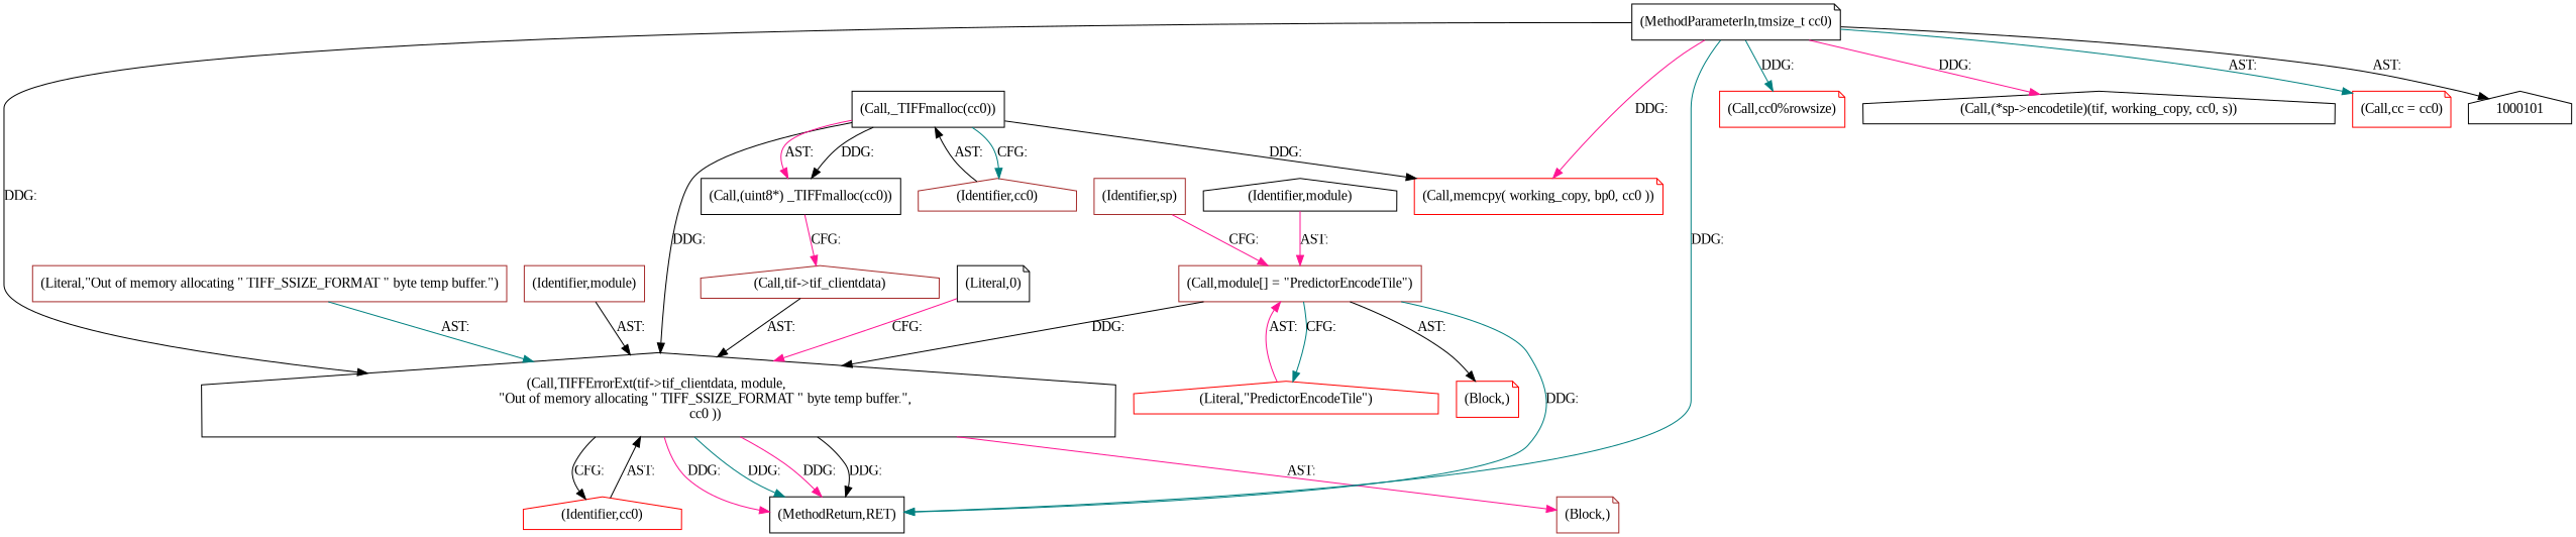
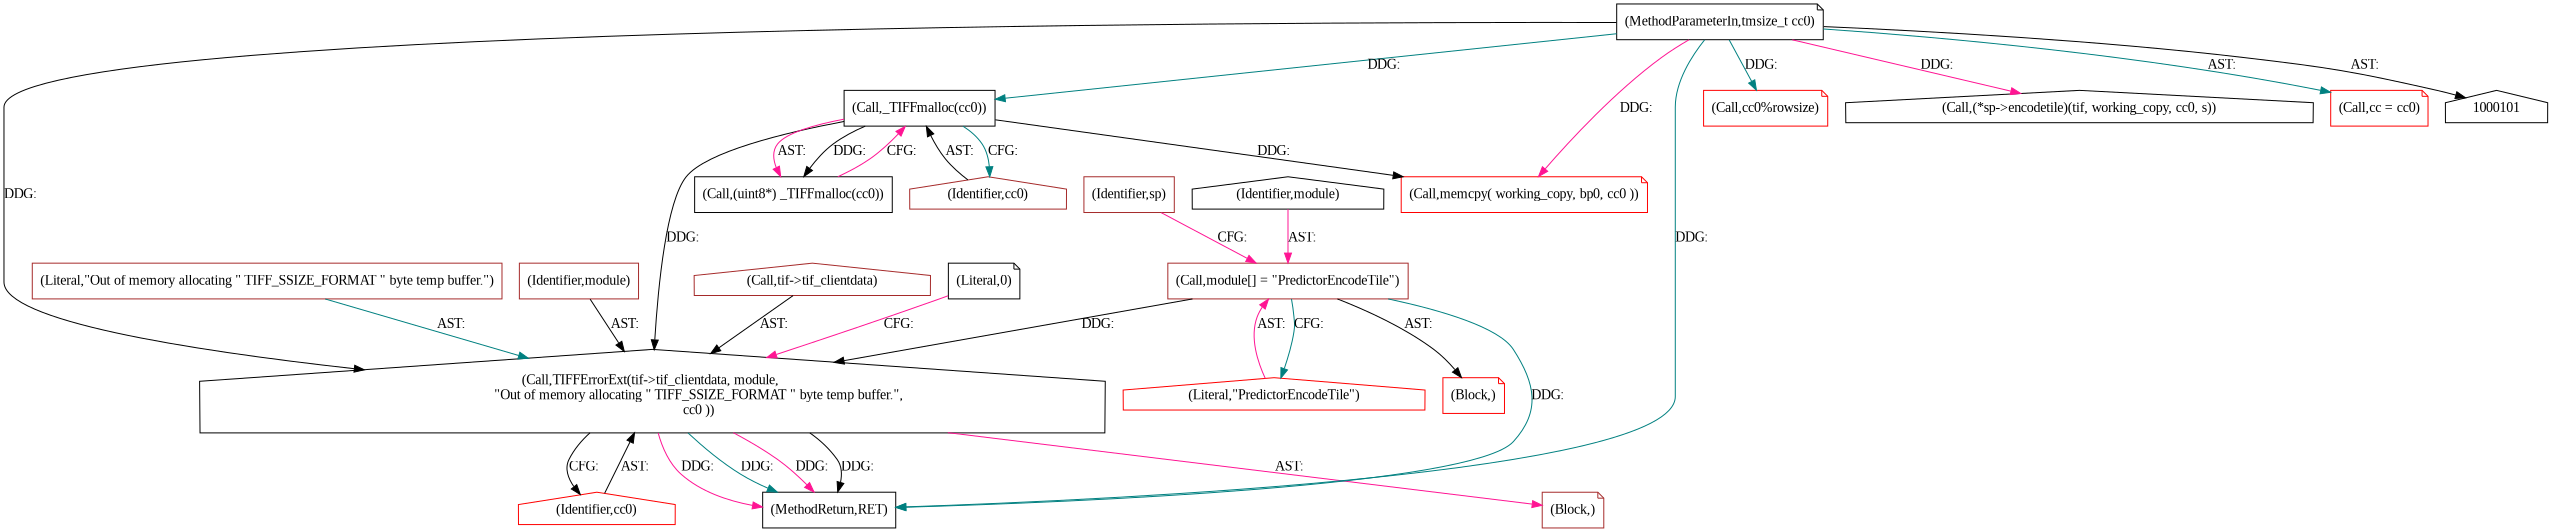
  digraph {
    fontname="Liberation Serif"
    node [color=black fontname="Liberation Serif" shape=house]
    edge [color=black fontname="Liberation Serif"]
    n1 [label="(Call,TIFFErrorExt(tif->tif_clientdata, module, \n                         \"Out of memory allocating \" TIFF_SSIZE_FORMAT \" byte temp buffer.\",\n                         cc0 ))"]
    n2 [color=red label="(Identifier,cc0)"]
    n3 [color=brown label="(Block,)" shape=note]
    n4 [label="(MethodReturn,RET)" shape=box]
    n5 [color=brown label="(Call,module[] = \"PredictorEncodeTile\")" shape=box]
    n6 [color=red label="(Literal,\"PredictorEncodeTile\")"]
    n7 [color=red label="(Block,)" shape=note]
    n8 [label="(Call,_TIFFmalloc(cc0))" shape=box]
    n9 [color=red label="(Call,memcpy( working_copy, bp0, cc0 ))" shape=note]
    n10 [color=brown label="(Identifier,cc0)"]
    n11 [label="(Call,(uint8*) _TIFFmalloc(cc0))" shape=box]
    n12 [label="(MethodParameterIn,tmsize_t cc0)" shape=note]
    n13 [color=red label="(Call,cc0%rowsize)" shape=note]
    n14 [label="(Call,(*sp->encodetile)(tif, working_copy, cc0, s))"]
    n15 [color=red label="(Call,cc = cc0)" shape=note]
    1000101
    n17 [color=brown label="(Identifier,sp)" shape=box]
    n18 [label="(Literal,0)" shape=note]
    n19 [color=brown label="(Call,tif->tif_clientdata)"]
    n20 [color=brown label="(Literal,\"Out of memory allocating \" TIFF_SSIZE_FORMAT \" byte temp buffer.\")" shape=box]
    n21 [color=brown label="(Identifier,module)" shape=box]
    n22 [label="(Identifier,module)"]
    n1 -> n2 [label="CFG: "]
    n1 -> n3 [color=deeppink label="AST: "]
    n1 -> n4 [label="DDG: "]
    n1 -> n4 [color=deeppink label="DDG: "]
    n1 -> n4 [color=teal label="DDG: "]
    n1 -> n4 [color=deeppink label="DDG: "]
    n2 -> n1 [label="AST: "]
    n5 -> n1 [label="DDG: "]
    n5 -> n4 [color=teal label="DDG: "]
    n5 -> n6 [color=teal label="CFG: "]
    n5 -> n7 [label="AST: "]
    n6 -> n5 [color=deeppink label="AST: "]
    n8 -> n1 [label="DDG: "]
    n8 -> n9 [label="DDG: "]
    n8 -> n10 [color=teal label="CFG: "]
    n8 -> n11 [color=deeppink label="AST: "]
    n8 -> n11 [label="DDG: "]
    n10 -> n8 [label="AST: "]
-   n11 -> n19 [color=deeppink label="CFG: "]
+   n11 -> n8 [color=deeppink label="CFG: "]
    n12 -> n1 [label="DDG: "]
    n12 -> n4 [color=teal label="DDG: "]
+   n12 -> n8 [color=teal label="DDG: "]
    n12 -> n9 [color=deeppink label="DDG: "]
    n12 -> n13 [color=teal label="DDG: "]
    n12 -> n14 [color=deeppink label="DDG: "]
    n12 -> n15 [color=teal label="AST: "]
    n12 -> 1000101 [label="AST: "]
    n17 -> n5 [color=deeppink label="CFG: "]
    n18 -> n1 [color=deeppink label="CFG: "]
    n19 -> n1 [label="AST: "]
    n20 -> n1 [color=teal label="AST: "]
    n21 -> n1 [label="AST: "]
    n22 -> n5 [color=deeppink label="AST: "]
  }
